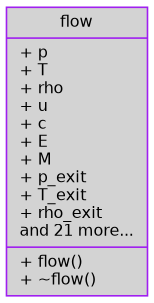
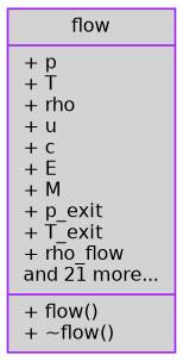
  digraph {
-   n1 [color=purple fillcolor=lightgrey fontcolor=black fontname=Helvetica fontsize=10 height=0.2 label="{flow\n|+ p\l+ T\l+ rho\l+ u\l+ c\l+ E\l+ M\l+ p_exit\l+ T_exit\l+ rho_exit\land 21 more...\l|+ flow()\l+ ~flow()\l}" shape=record style=filled width=0.4]
+   n1 [color=purple fillcolor=lightgrey fontcolor=black fontname=Helvetica fontsize=10 height=0.2 label="{flow\n|+ p\l+ T\l+ rho\l+ u\l+ c\l+ E\l+ M\l+ p_exit\l+ T_exit\l+ rho_flow\land 21 more...\l|+ flow()\l+ ~flow()\l}" shape=record style=filled width=0.4]
  }
